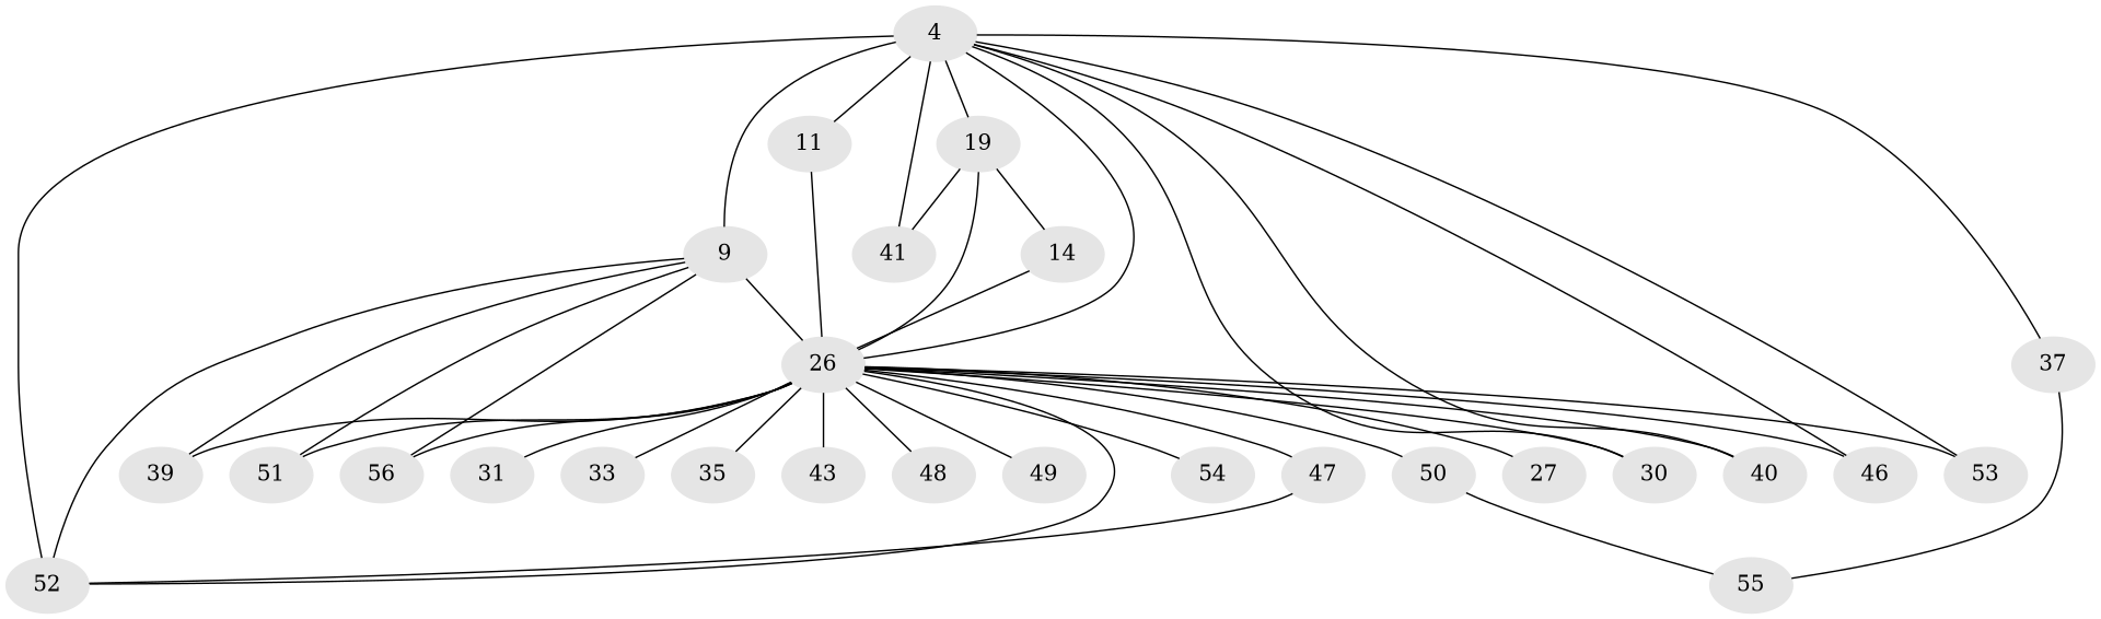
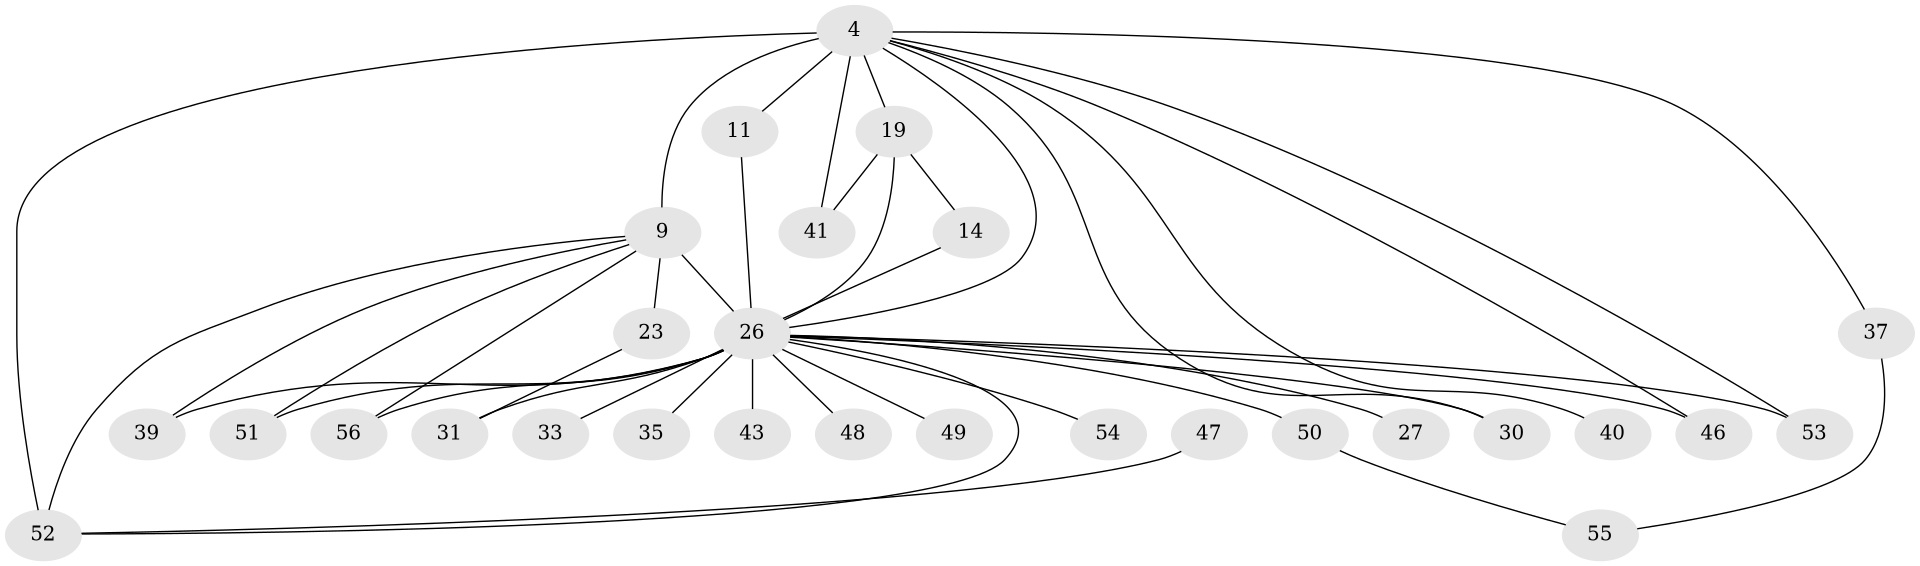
  graph {
    node [color=gray90 style=filled]
    4 [super="+2"]
    9 [super="+7+8"]
    11
    19 [super="+17"]
    26 [super="+24+6"]
    30
    37 [super="+15"]
    40
    41
    46 [super="+21"]
    52 [super="+34+45+44"]
    53 [super="+29"]
+   23
    39 [super="+12"]
    51 [super="+42+28"]
    56
    14
    31
    27
    33 [super="+22"]
    35
    43
    47 [super="+38"]
    48
    49
    50 [super="+13"]
    54
    55
    4 -- 9 [weight=8]
    4 -- 11
    4 -- 19
    4 -- 26 [weight=8]
    4 -- 30
    4 -- 37
    4 -- 40
    4 -- 41
    4 -- 46 [weight=2]
    4 -- 52 [weight=5]
    4 -- 53
    9 -- 26 [weight=19]
    9 -- 52 [weight=3]
+   9 -- 23 [weight=2]
    9 -- 39
    9 -- 51 [weight=3]
    9 -- 56
    11 -- 26
    19 -- 26 [weight=2]
    19 -- 41
    19 -- 14
    26 -- 30
-   26 -- 40
    26 -- 46
    26 -- 52
    26 -- 53 [weight=2]
    26 -- 39 [weight=2]
    26 -- 51 [weight=2]
    26 -- 56
    26 -- 31
    26 -- 27 [weight=2]
    26 -- 33 [weight=3]
    26 -- 35 [weight=2]
    26 -- 43 [weight=2]
-   26 -- 47 [weight=2]
    26 -- 48 [weight=2]
    26 -- 49 [weight=2]
    26 -- 50 [weight=3]
    26 -- 54 [weight=2]
    37 -- 55
+   23 -- 31
    14 -- 26
    47 -- 52
    50 -- 55
  }
